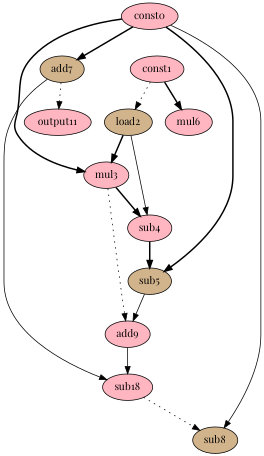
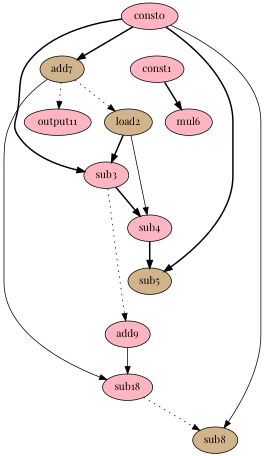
  digraph {
    fontname="Playfair Display"
    node [fillcolor=lightpink fontname="Playfair Display" opcode=sub style=filled]
    edge [fontname="Playfair Display" operand=0 style=bold]
    const0 [opcode=const]
-   sub3 [label=mul3]
+   sub3
    sub5 [fillcolor=tan]
    add7 [fillcolor=tan opcode=add]
    n5 [fillcolor=tan label=sub8 opcode=store]
    sub4
    add9 [opcode=add]
    n8 [label=sub18]
    output11 [opcode=output]
    const1 [opcode=const]
    load2 [fillcolor=tan opcode=load]
    mul6 [opcode=mul]
    const0 -> sub3
    const0 -> sub5
    const0 -> add7
    const0 -> n5 [style=solid]
    sub3 -> sub4
    sub3 -> add9 [style=dotted]
-   sub5 -> add9 [operand=1 style=solid]
    add7 -> n8 [style=solid]
    add7 -> output11 [style=dotted]
    sub4 -> sub5 [operand=1]
    add9 -> n8 [operand=1 style=solid]
    n8 -> n5 [operand=1 style=dotted]
-   const1 -> load2 [style=dotted]
+   add7 -> load2 [style=dotted]
    const1 -> mul6
    load2 -> sub3 [operand=1]
    load2 -> sub4 [operand=1 style=solid]
  }
